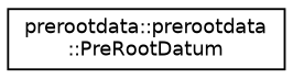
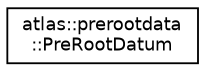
  digraph {
    rankdir=LR
    fontname="DejaVu Sans"
-   n1 [color=black fillcolor=white fontname="DejaVu Sans" fontsize=10 height=0.2 label="prerootdata::prerootdata\l::PreRootDatum" shape=record style=filled width=0.4]
+   n1 [color=black fillcolor=white fontname="DejaVu Sans" fontsize=10 height=0.2 label="atlas::prerootdata\l::PreRootDatum" shape=record style=filled width=0.4]
  }
